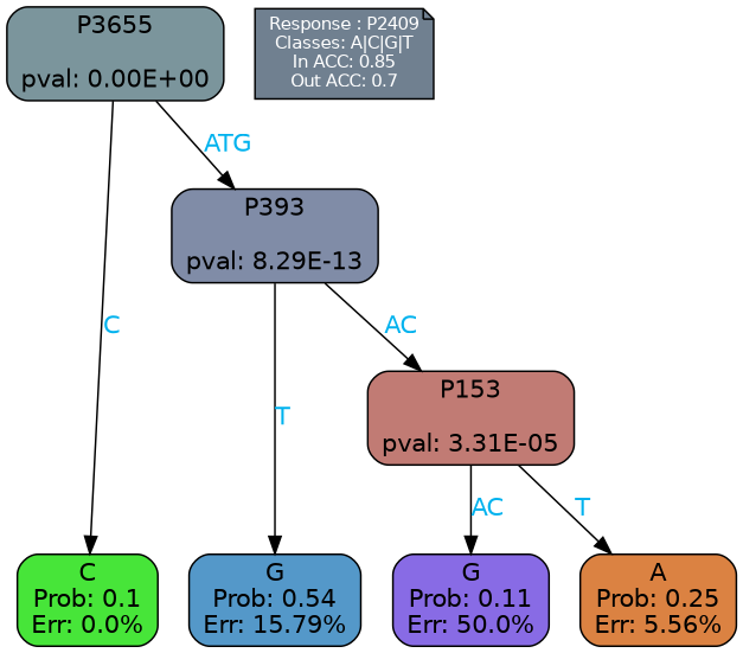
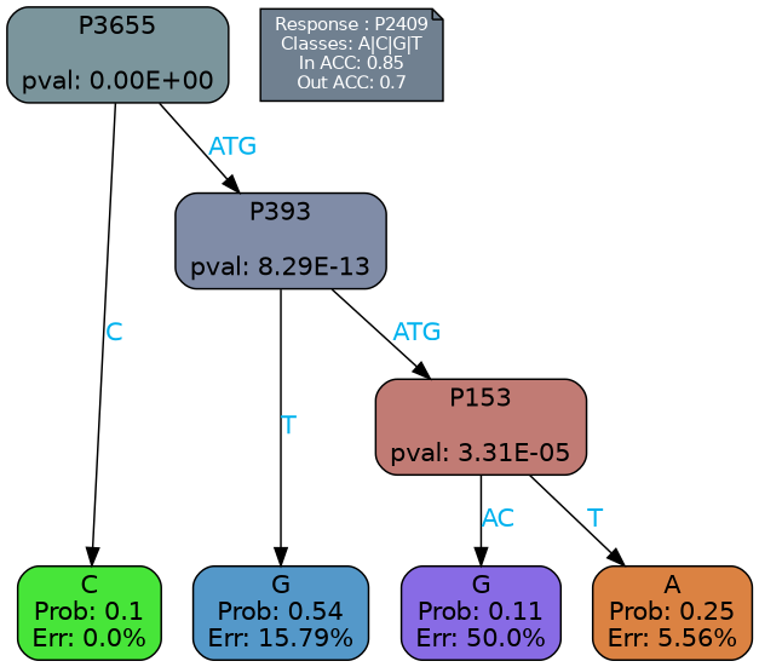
  digraph {
    ranksep=equally
    splines=polylines
    node [color=black fontname=helvetica shape=box style="filled, rounded"]
    edge [fontcolor=deepskyblue2 fontname=helvetica]
    n1 [fillcolor="#886be5" label="G\nProb: 0.11\nErr: 50.0%"]
    n2 [fillcolor="#db8242" label="A\nProb: 0.25\nErr: 5.56%"]
    n3 [fillcolor="#5498c9" label="G\nProb: 0.54\nErr: 15.79%"]
    n4 [fillcolor="#47e539" label="C\nProb: 0.1\nErr: 0.0%"]
    n5 [align=left fillcolor=slategray fontcolor=white fontsize=10 label="Response : P2409\nClasses: A|C|G|T\nIn ACC: 0.85\nOut ACC: 0.7\n" shape=note style=filled]
    n6 [fillcolor="#7b959c" label="P3655\n\npval: 0.00E+00"]
    n7 [fillcolor="#808ca7" label="P393\n\npval: 8.29E-13"]
    n8 [fillcolor="#c17b74" label="P153\n\npval: 3.31E-05"]
    subgraph sub_1 {
      rank=same
      n1
      n2
      n3
      n4
    }
    subgraph sub_2 {
      rank=same
      n5
      n6
    }
    n6 -> n4 [label=C]
    n6 -> n7 [label=ATG]
    n7 -> n3 [label=T]
-   n7 -> n8 [label=AC]
+   n7 -> n8 [label=ATG]
    n8 -> n1 [label=AC]
    n8 -> n2 [label=T]
  }
